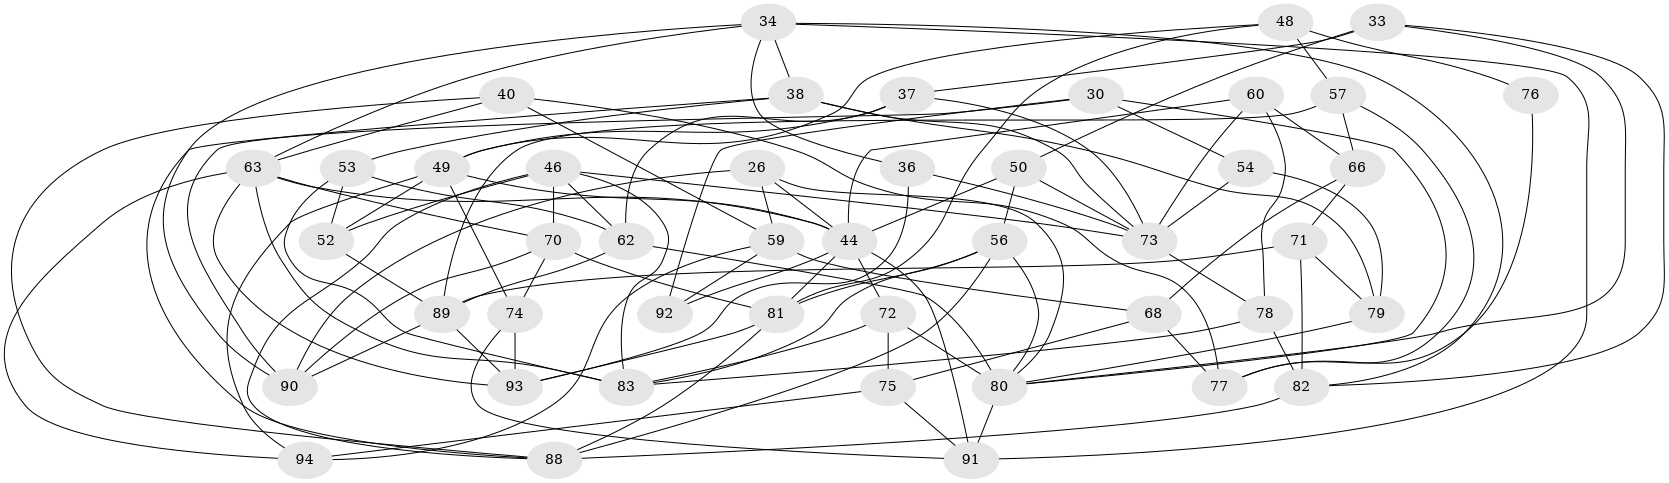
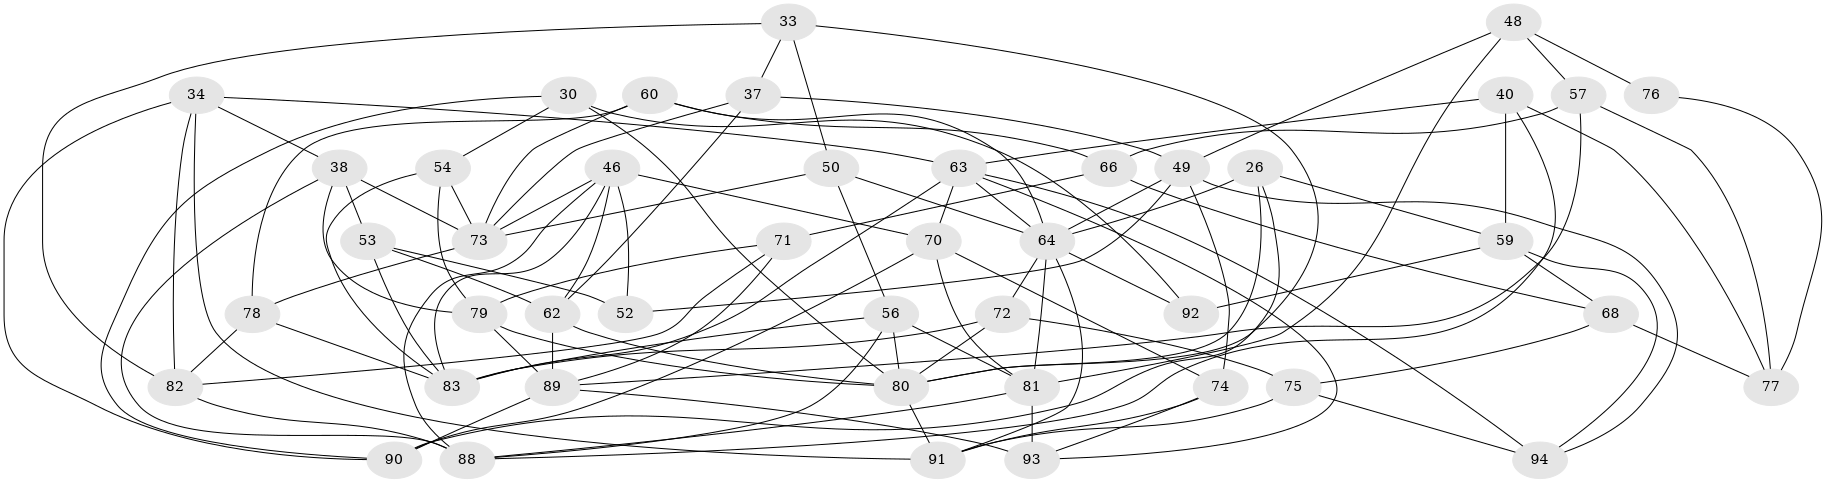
  graph {
    node [color=gray90 style=filled]
    59 [super="+35"]
    92
    94 [super="+61"]
    68
    26
-   64 [super="+7+11+21+43" label=44]
+   64 [super="+7+11+21+43"]
    80 [super="+22+23+67"]
    90 [super="+18"]
    91 [super="+86"]
    81 [super="+16"]
    72
    30
    54
    73 [super="+28+52+51"]
    79
    83 [super="+2+3+20"]
    37 [super="+31"]
    49 [super="+1+29"]
    62 [super="+24+42"]
    33
    50 [super="+9"]
    82 [super="+41"]
    56 [super="+47"]
    88 [super="+13+39"]
    34 [super="+25"]
-   36
    38 [super="+32"]
    63 [super="+17+19+44"]
    93 [super="+27"]
    53
    70 [super="+15+69"]
    78
    n33 [label=52]
    74
    89 [super="+85"]
    40
    77
    46 [super="+10"]
    48 [super="+14"]
    57
    76
    66
    71
    75
    60
    59 -- 92
    59 -- 94 [weight=2]
    59 -- 68
    68 -- 77
    68 -- 75
    26 -- 59
    26 -- 64
    26 -- 80
    26 -- 90
    64 -- 92
    64 -- 91 [weight=2]
    64 -- 81
    64 -- 72
    80 -- 91 [weight=3]
    81 -- 88
    81 -- 93 [weight=2]
    72 -- 80
    72 -- 83
    72 -- 75
    30 -- 92
    30 -- 80
    30 -- 90
    30 -- 54
    54 -- 73
    54 -- 79
+   54 -- 83
    73 -- 78
    79 -- 80
    37 -- 73 [weight=2]
    37 -- 49 [weight=2]
    37 -- 62
    49 -- 94
    49 -- 64 [weight=2]
    49 -- n33
    49 -- 74
    62 -- 80 [weight=3]
    62 -- 89 [weight=2]
    33 -- 80
    33 -- 37
    33 -- 50
    33 -- 82
    50 -- 64
    50 -- 73
    50 -- 56
    82 -- 88 [weight=2]
    56 -- 80
    56 -- 81
    56 -- 83 [weight=2]
    56 -- 88
    34 -- 90
    34 -- 91
    34 -- 82
-   34 -- 36
    34 -- 38
    34 -- 63
-   36 -- 73
-   36 -- 93
    38 -- 73 [weight=2]
    38 -- 79
    38 -- 88
    38 -- 53
    63 -- 94 [weight=2]
    63 -- 64 [weight=2]
    63 -- 83 [weight=2]
    63 -- 93
    63 -- 70
    53 -- 83
    53 -- 62
    53 -- n33
    70 -- 90
    70 -- 81
    70 -- 74
    78 -- 83
    78 -- 82
-   n33 -- 89
+   79 -- 89
    74 -- 91
    74 -- 93
    89 -- 90 [weight=2]
    89 -- 93
    40 -- 59
    40 -- 88
    40 -- 63
    40 -- 77
    46 -- 73
    46 -- 83 [weight=2]
    46 -- 62
    46 -- 88 [weight=2]
    46 -- 70 [weight=4]
    46 -- n33
    48 -- 81 [weight=2]
    48 -- 49
    48 -- 57
    48 -- 76 [weight=2]
    57 -- 89
    57 -- 77
    57 -- 66
    76 -- 77
    66 -- 68
    66 -- 71
    71 -- 79
    71 -- 82
    71 -- 89
    75 -- 94
    75 -- 91
    60 -- 64
    60 -- 73
    60 -- 78
    60 -- 66
  }
